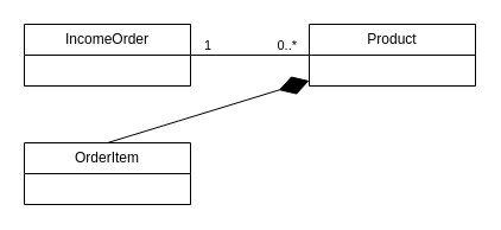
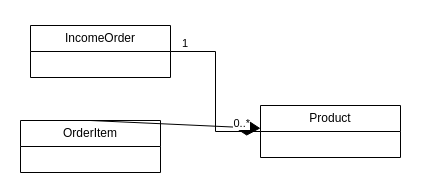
  <mxCell id="0" />
  <mxCell id="1" parent="0" />
- <mxCell id="2" value="IncomeOrder" style="swimlane;fontStyle=0;childLayout=stackLayout;horizontal=1;startSize=26;fillColor=none;horizontalStack=0;resizeParent=1;resizeParentMax=0;resizeLast=0;collapsible=1;marginBottom=0;whiteSpace=wrap;html=1;" vertex="1" parent="1"><mxGeometry x="20" y="20" width="140" height="52" as="geometry" /></mxCell>
- <mxCell id="3" value="Product" style="swimlane;fontStyle=0;childLayout=stackLayout;horizontal=1;startSize=26;fillColor=none;horizontalStack=0;resizeParent=1;resizeParentMax=0;resizeLast=0;collapsible=1;marginBottom=0;whiteSpace=wrap;html=1;" vertex="1" parent="1"><mxGeometry x="260" y="20" width="140" height="52" as="geometry" /></mxCell>
+ <mxCell id="2" value="IncomeOrder" style="swimlane;fontStyle=0;childLayout=stackLayout;horizontal=1;startSize=26;fillColor=none;horizontalStack=0;resizeParent=1;resizeParentMax=0;resizeLast=0;collapsible=1;marginBottom=0;whiteSpace=wrap;html=1;" vertex="1" parent="1"><mxGeometry x="30" y="25" width="140" height="52" as="geometry" /></mxCell>
+ <mxCell id="3" value="Product" style="swimlane;fontStyle=0;childLayout=stackLayout;horizontal=1;startSize=26;fillColor=none;horizontalStack=0;resizeParent=1;resizeParentMax=0;resizeLast=0;collapsible=1;marginBottom=0;whiteSpace=wrap;html=1;" vertex="1" parent="1"><mxGeometry x="260" y="105" width="140" height="52" as="geometry" /></mxCell>
  <mxCell id="4" value="OrderItem" style="swimlane;fontStyle=0;childLayout=stackLayout;horizontal=1;startSize=26;fillColor=none;horizontalStack=0;resizeParent=1;resizeParentMax=0;resizeLast=0;collapsible=1;marginBottom=0;whiteSpace=wrap;html=1;" vertex="1" parent="1"><mxGeometry x="20" y="120" width="140" height="52" as="geometry" /></mxCell>
  <mxCell id="5" value="" style="endArrow=diamondThin;endFill=1;endSize=24;html=1;rounded=0;exitX=0.5;exitY=0;exitDx=0;exitDy=0;" edge="1" parent="1" source="4" target="3"><mxGeometry width="160" relative="1" as="geometry"><mxPoint x="190" y="380" as="sourcePoint" /><mxPoint x="350" y="380" as="targetPoint" /></mxGeometry></mxCell>
  <mxCell id="6" value="" style="endArrow=none;html=1;edgeStyle=orthogonalEdgeStyle;rounded=0;exitX=1;exitY=0.5;exitDx=0;exitDy=0;entryX=0;entryY=0.5;entryDx=0;entryDy=0;" edge="1" parent="1" source="2" target="3"><mxGeometry relative="1" as="geometry"><mxPoint x="220" y="130" as="sourcePoint" /><mxPoint x="240" y="10" as="targetPoint" /></mxGeometry></mxCell>
  <mxCell id="7" value="1" style="edgeLabel;resizable=0;html=1;align=left;verticalAlign=bottom;" connectable="0" vertex="1" parent="6"><mxGeometry x="-1" relative="1" as="geometry"><mxPoint x="10" as="offset" /></mxGeometry></mxCell>
  <mxCell id="8" value="0..*" style="edgeLabel;resizable=0;html=1;align=right;verticalAlign=bottom;" connectable="0" vertex="1" parent="6"><mxGeometry x="1" relative="1" as="geometry"><mxPoint x="-10" as="offset" /></mxGeometry></mxCell>
